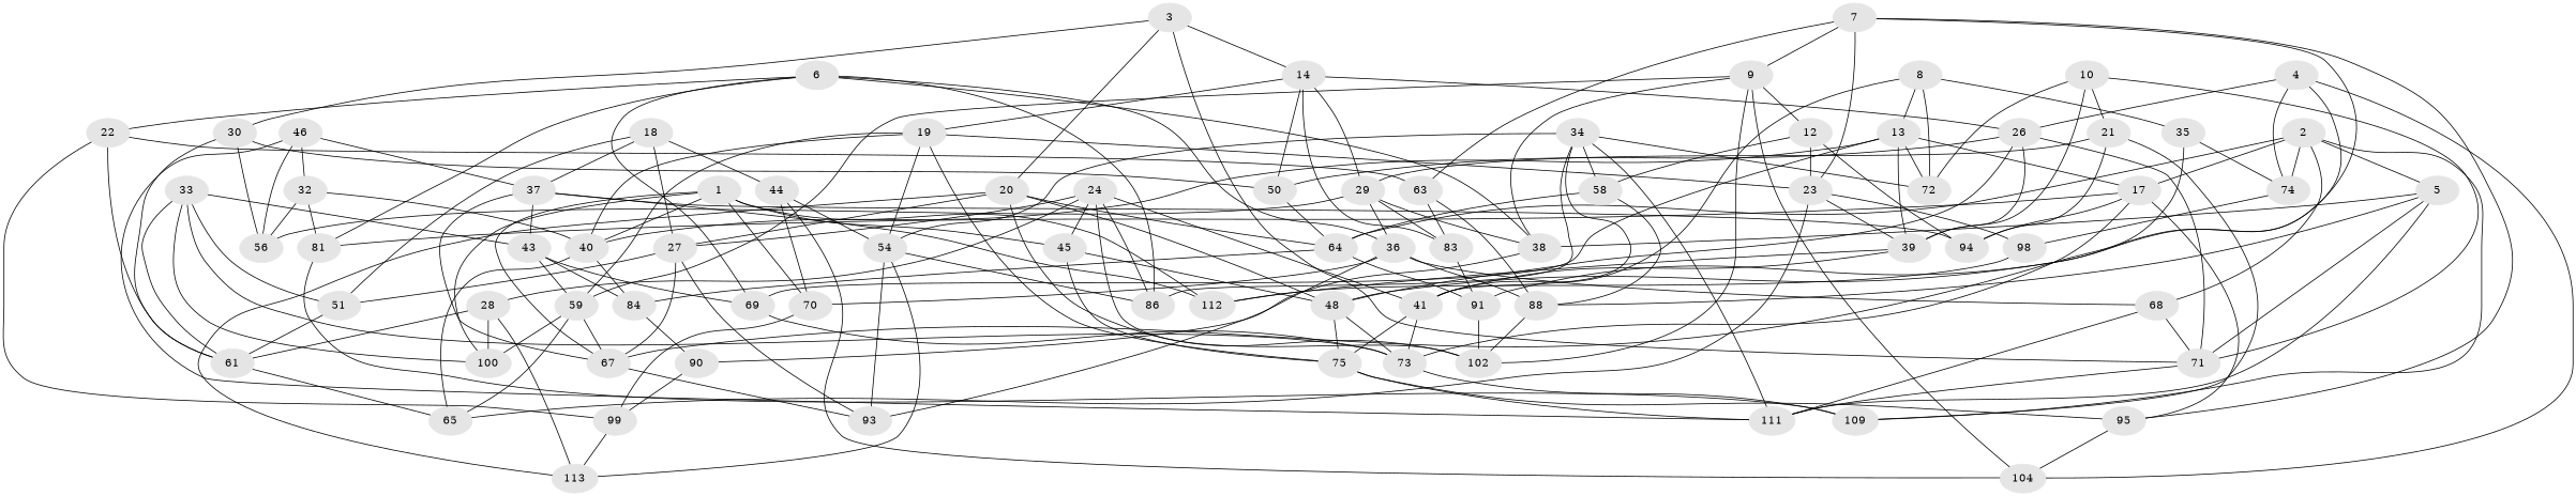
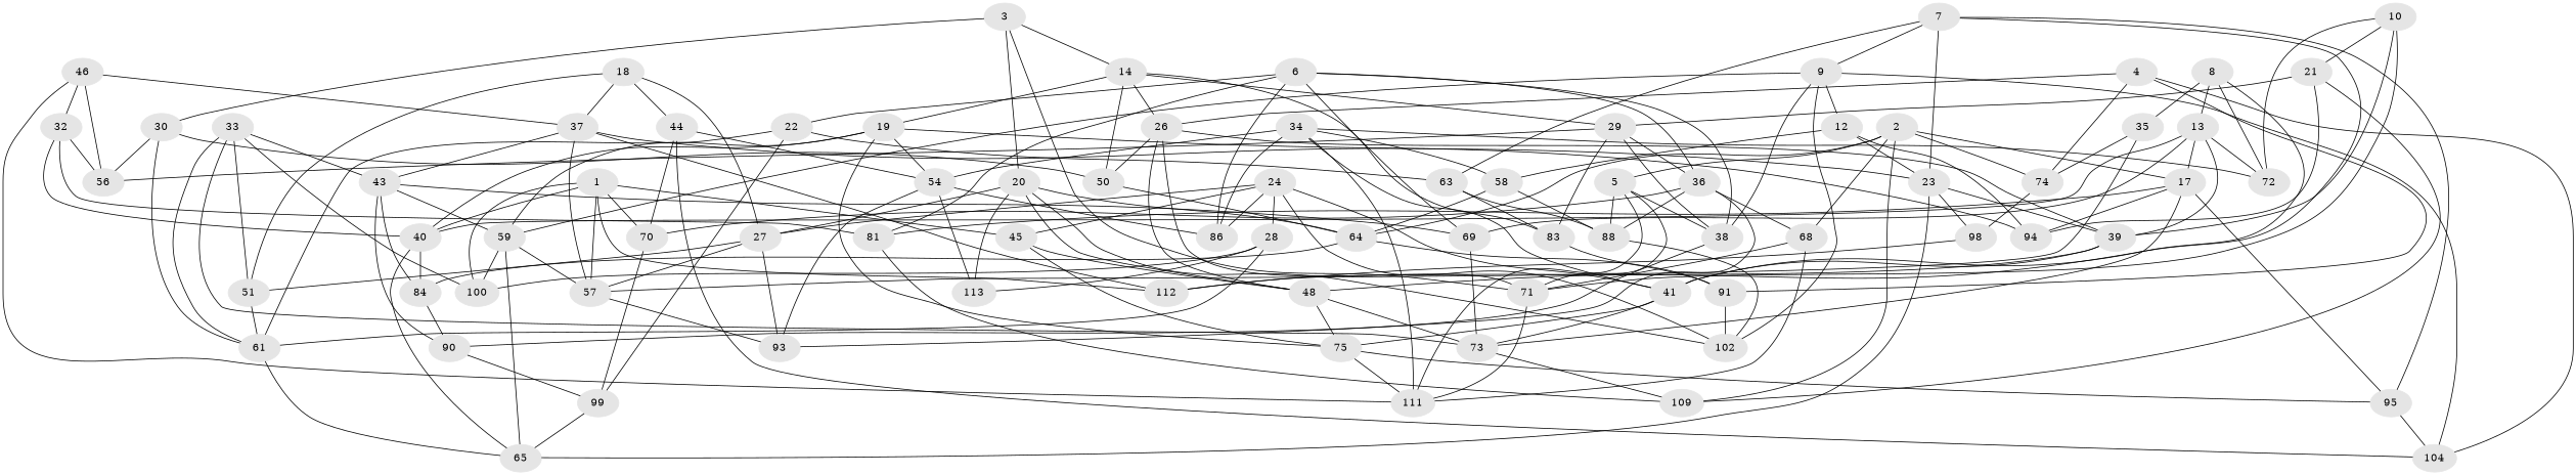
  graph {
    fontname="DejaVu Serif"
    node [color=gray90 fontname="DejaVu Serif" style=filled]
    edge [fontname="DejaVu Serif"]
    1 [super="+76"]
    40 [super="+60"]
    45
-   67 [super="+87"]
+   67 [super="+87" label=57]
    70
    100
    112
    65
    84
    48 [super="+49"]
    75 [super="+105"]
    93
    99
    2 [super="+15"]
    5 [super="+86"]
    17 [super="+53"]
    64 [super="+77"]
    68
    74
    109
    71 [super="+92"]
    38 [super="+108"]
    88
    111 [super="+114"]
    81
    95
    94
    73 [super="+89"]
    91
    98
    14 [super="+97"]
    26 [super="+57"]
    19 [super="+101"]
    29 [super="+62"]
    50
    83
    3
    20 [super="+52"]
    30
    102 [super="+107"]
    27 [super="+31"]
    113
    56
    61 [super="+85"]
    39 [super="+46"]
    4
    104
    90
    6 [super="+11"]
    22
    36 [super="+79"]
    69
    n53 [label=86]
    63
    7 [super="+96"]
    9 [super="+25"]
    23 [super="+47"]
    12
    59 [super="+66"]
    13 [super="+110"]
    72
    8
    35
    41 [super="+80"]
    58
    10
    21
    54 [super="+78"]
    n69 [label=46]
    32
    37 [super="+42"]
    43 [super="+55"]
    51
    18
    44
    24 [super="+106"]
    28
    33
    34 [super="+103"]
    1 -- 40
    1 -- 45
    1 -- 67
    1 -- 70
    1 -- 100
    1 -- 112
    40 -- 65
    40 -- 84
    45 -- 48
    45 -- 75
    67 -- 93
    70 -- 99
    84 -- 90
    48 -- 75
    48 -- 73
    75 -- 111
    75 -- 95
-   99 -- 113
+   99 -- 65
    2 -- 5
    2 -- 17
    2 -- 64
    2 -- 68
    2 -- 74
    2 -- 109
    5 -- 71
    5 -- 38 [weight=2]
    5 -- 88
    5 -- 111
    17 -- 81
    17 -- 95
    17 -- 94
    17 -- 73
    64 -- 84
    64 -- 91
    68 -- 71
    68 -- 111
    74 -- 98
    71 -- 111
    38 -- 90
    88 -- 102
    81 -- 109
    95 -- 104
    73 -- 109
    91 -- 102
    98 -- 112
    14 -- 26
    14 -- 19
    14 -- 29
    14 -- 50
    14 -- 83
    26 -- 48
    26 -- 71
    26 -- 50
    26 -- 39
    19 -- 40
    19 -- 75
    19 -- 23
    19 -- 59
    19 -- 54
    29 -- 38
    29 -- 83
    29 -- 56
    29 -- 36
    50 -- 64
    83 -- 91
    3 -- 71
    3 -- 14
    3 -- 20
    3 -- 30
    20 -- 48
    20 -- 64
    20 -- 102
    20 -- 27
    20 -- 113
    30 -- 50
    30 -- 56
    30 -- 61
    27 -- 67
    27 -- 93
    27 -- 51
    61 -- 65
    39 -- 112
    39 -- 41
    4 -- 74
    4 -- 91
    4 -- 26
    4 -- 104
    90 -- 99
    6 -- 38
    6 -- 81
    6 -- 22
    6 -- 36
    6 -- 69
    6 -- n53
    22 -- 99
    22 -- 61
    22 -- 63
    36 -- 70
    36 -- 93
    36 -- 68
    36 -- 88
    69 -- 73
    63 -- 88
    63 -- 83
    7 -- 48
    7 -- 95
    7 -- 63
    7 -- 9
    7 -- 23
    9 -- 38
    9 -- 102
    9 -- 104
    9 -- 12
    9 -- 59
    23 -- 65
    23 -- 98
    23 -- 39
    12 -- 94
    12 -- 23
    12 -- 58
    59 -- 67
    59 -- 100
    59 -- 65
    13 -- 40
    13 -- 17
    13 -- 39
    13 -- 69
    13 -- 72
    8 -- 13
    8 -- 72
    8 -- 35
    8 -- 41
    35 -- 67
    35 -- 74
    41 -- 75
    41 -- 73
    58 -- 64
    58 -- 88
    10 -- 71
    10 -- 39
    10 -- 72
    10 -- 21
    21 -- 109
    21 -- 94
    21 -- 29
    54 -- 93
    54 -- 113
    54 -- n53
    n69 -- 111
    n69 -- 56
    n69 -- 32
    n69 -- 37
    32 -- 40
    32 -- 81
    32 -- 56
    37 -- 67
    37 -- 112
    37 -- 94
    37 -- 43
    43 -- 84
+   43 -- 90
    43 -- 69
    43 -- 59
    51 -- 61
    18 -- 27
    18 -- 37
    18 -- 51
    18 -- 44
    44 -- 70
    44 -- 104
    44 -- 54
    24 -- 45
    24 -- 102
    24 -- 27
    24 -- n53
    24 -- 41
    24 -- 28
    28 -- 100
    28 -- 113
    28 -- 61
    33 -- 100
    33 -- 73
    33 -- 61
    33 -- 43
    33 -- 51
    34 -- 111
    34 -- n53
    34 -- 72
    34 -- 41
    34 -- 58
    34 -- 54
  }
